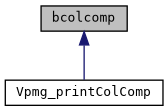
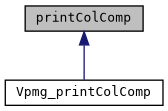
  digraph {
    rankdir=TB
    fontname="DejaVu Sans Mono"
    node [color=black fontname="DejaVu Sans Mono" fontsize=10 shape=record style=filled]
-   n1 [fillcolor=grey75 fontcolor=black height=0.2 label=bcolcomp width=0.4]
+   n1 [fillcolor=grey75 fontcolor=black height=0.2 label=printColComp width=0.4]
    n2 [fillcolor=white height=0.2 label=Vpmg_printColComp width=0.4]
    n1 -> n2 [color=midnightblue dir=back fontname="DejaVu Sans Mono" fontsize=10 labelfontname=FreeSans labelfontsize=10 style=solid]
  }
